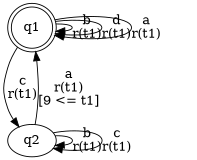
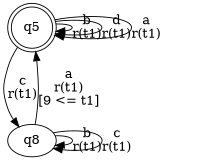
  digraph {
-   n1 [label=q1 shape=doublecircle]
-   n2 [label=q2]
+   n1 [label=q5 shape=doublecircle]
+   n2 [label=q8]
    n1 -> n1 [label="b\nr(t1)\n"]
    n1 -> n1 [label="d\nr(t1)\n"]
    n1 -> n1 [label="a\nr(t1)\n"]
    n1 -> n2 [label="c\nr(t1)\n"]
    n2 -> n1 [label="a\nr(t1)\n[9 <= t1]"]
    n2 -> n2 [label="b\nr(t1)\n"]
    n2 -> n2 [label="c\nr(t1)\n"]
  }
